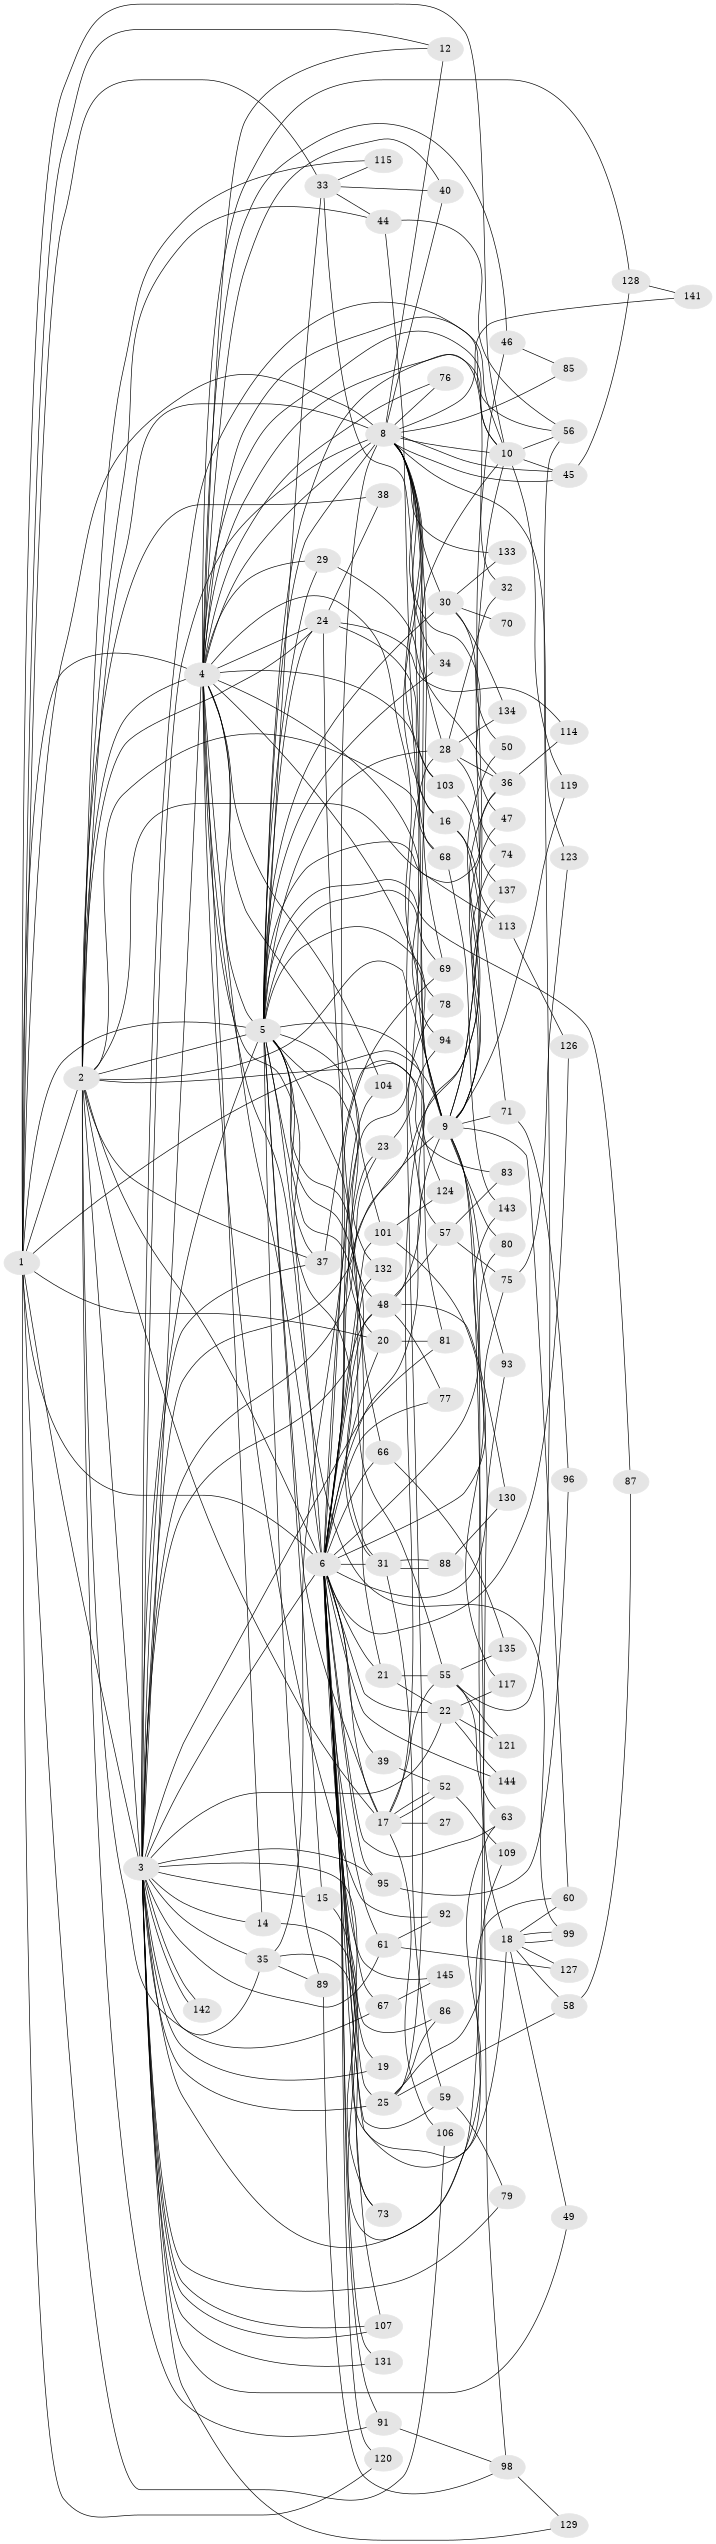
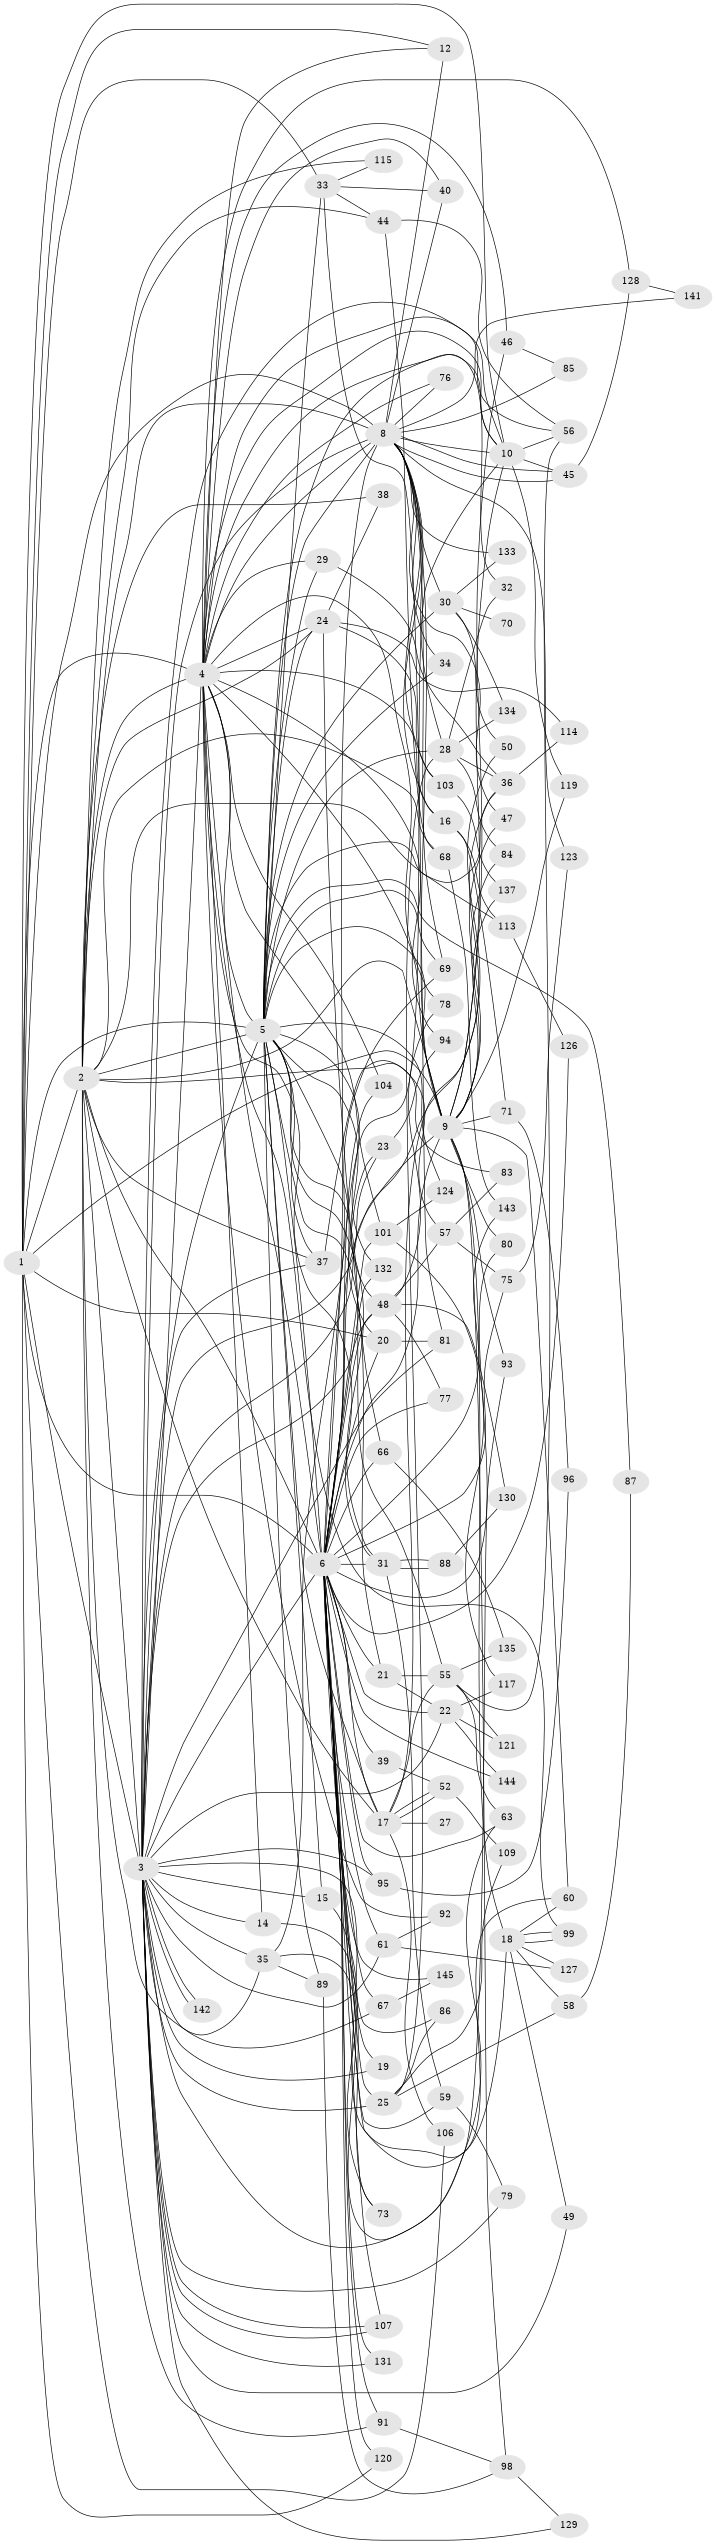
  graph {
    rankdir=LR
    node [color=gray90 style=filled]
    1 [super="+111"]
    2 [super="+54"]
    3 [super="+51"]
    4 [super="+116"]
    5 [super="+11"]
    6 [super="+7"]
    8 [super="+110"]
    9 [super="+74"]
    10 [super="+136"]
    12 [super="+13"]
    20 [super="+65"]
    33 [super="+102"]
    106
    120
    17 [super="+26"]
    24 [super="+72"]
    35 [super="+64"]
    37 [super="+118"]
    38
    44
    57
    68
    91 [super="+108"]
    113
    115
    14 [super="+43"]
    15
    19
    22 [super="+42"]
    23
    25 [super="+62"]
    48 [super="+122"]
    49
    60
    61
    67
    79
    81 [super="+139"]
    93
    95
    107 [super="+140"]
    129
    131
    142
    16
    29
    31 [super="+41"]
    32
    40
    46
    56 [super="+82"]
    76
    78
    92
    94
    99
    101
    104
    128
    21
    28 [super="+112"]
    30
    34
    36 [super="+53"]
    55 [super="+125"]
    69 [super="+105"]
    87
    89 [super="+100"]
    124
    132
    18 [super="+138"]
    39
    59
    63
    66
    75
    77
    80
    86
    126
    143
    144
    145
    45 [super="+90"]
    47
    85
    103
    123
    133
    141
    71
-   84 [label=74]
+   84
    98
    119
    137
    27
    50
    52 [super="+97"]
    114
    83
    73
    117
    121
    58
    109
    130
    127
    96
    88
    134
    70
    135
    1 -- 2
    1 -- 3 [weight=2]
    1 -- 4
    1 -- 5
    1 -- 6 [weight=2]
    1 -- 8
    1 -- 9
    1 -- 10
    1 -- 12
    1 -- 20
    1 -- 33
    1 -- 106
    1 -- 120
    2 -- 3
    2 -- 4 [weight=2]
    2 -- 5
    2 -- 6 [weight=2]
    2 -- 8
    2 -- 9
    2 -- 17
    2 -- 24
    2 -- 35
    2 -- 37
    2 -- 38
    2 -- 44
    2 -- 57
    2 -- 68
    2 -- 91
    2 -- 113
    2 -- 115
    3 -- 4
    3 -- 5 [weight=2]
    3 -- 6 [weight=2]
    3 -- 8
    3 -- 9
    3 -- 10
    3 -- 35 [weight=2]
    3 -- 37
    3 -- 14
    3 -- 15
    3 -- 19
    3 -- 22
    3 -- 23
    3 -- 25
    3 -- 48
    3 -- 49
    3 -- 60
    3 -- 61
    3 -- 67
    3 -- 79
    3 -- 81
    3 -- 93
    3 -- 95
    3 -- 107
    3 -- 107
    3 -- 129
    3 -- 131
    3 -- 142
    3 -- 142
    4 -- 5 [weight=2]
    4 -- 6 [weight=2]
    4 -- 8
    4 -- 9
    4 -- 10
    4 -- 12
    4 -- 24
    4 -- 14 [weight=2]
    4 -- 16
    4 -- 29
    4 -- 31
    4 -- 32
    4 -- 40
    4 -- 46
    4 -- 56
    4 -- 76
    4 -- 78
    4 -- 92
    4 -- 94
    4 -- 99
    4 -- 101
    4 -- 104
    4 -- 128
    5 -- 6 [weight=2]
    5 -- 8
    5 -- 9
    5 -- 10
    5 -- 20
    5 -- 33
    5 -- 17
    5 -- 24
    5 -- 37
    5 -- 15
    5 -- 48
    5 -- 29
    5 -- 31
    5 -- 21
    5 -- 28
    5 -- 30
    5 -- 34
    5 -- 36
    5 -- 55
    5 -- 69
    5 -- 87
    5 -- 89
    5 -- 124
    5 -- 132
    6 -- 8 [weight=2]
    6 -- 9 [weight=3]
    6 -- 10 [weight=2]
    6 -- 20
    6 -- 120
    6 -- 17
    6 -- 91 [weight=2]
    6 -- 19
    6 -- 22
    6 -- 23
    6 -- 25 [weight=2]
    6 -- 48
    6 -- 61
    6 -- 67
    6 -- 95
    6 -- 107
    6 -- 131
    6 -- 31
    6 -- 101
    6 -- 104
    6 -- 21
    6 -- 36
    6 -- 132
    6 -- 18
    6 -- 39 [weight=2]
    6 -- 59
    6 -- 63
    6 -- 66
    6 -- 75
    6 -- 77
    6 -- 80
    6 -- 86
    6 -- 126
    6 -- 143
    6 -- 144
    6 -- 145
    8 -- 9
    8 -- 10
    8 -- 12
    8 -- 16
    8 -- 40
    8 -- 76
    8 -- 28
    8 -- 30
    8 -- 34
    8 -- 69
    8 -- 45
    8 -- 45
    8 -- 47
    8 -- 85
    8 -- 103
    8 -- 123
    8 -- 133
    8 -- 141
    9 -- 10
    9 -- 60
    9 -- 93
    9 -- 46
    9 -- 18
    9 -- 80
    9 -- 47
    9 -- 71
    9 -- 84
    9 -- 98
    9 -- 119
    9 -- 137
    10 -- 56
    10 -- 45
    10 -- 119
    20 -- 81
    33 -- 44
    33 -- 115
    33 -- 81
    33 -- 40
    17 -- 106
    17 -- 55
    17 -- 27 [weight=2]
    17 -- 50
    17 -- 52
    17 -- 52
    24 -- 38
    24 -- 66
    24 -- 103
    24 -- 114
    35 -- 69
    35 -- 89
    35 -- 63
    37 -- 83
    44 -- 68
    44 -- 56
    57 -- 75
    57 -- 83
    68 -- 143
    91 -- 98
    113 -- 126
    14 -- 73
    15 -- 73
    22 -- 144
    22 -- 117
    22 -- 121
    23 -- 94
    25 -- 28
    25 -- 86
    25 -- 58
    25 -- 109
    48 -- 57
    48 -- 78
    48 -- 77
    48 -- 130
    61 -- 92
    61 -- 127
    67 -- 145
    95 -- 96
    16 -- 113
    16 -- 71
    29 -- 36
    31 -- 59
    31 -- 88
    31 -- 88
    46 -- 85
    101 -- 124
    101 -- 117
    128 -- 141
    21 -- 22
    21 -- 55
    28 -- 32
    28 -- 36
    28 -- 84
    28 -- 134
    30 -- 133
    30 -- 50
    30 -- 134
    30 -- 70
    36 -- 114
    55 -- 56
    55 -- 63
    55 -- 121
    55 -- 135
    89 -- 98
    18 -- 49
    18 -- 60
    18 -- 99
    18 -- 99
    18 -- 58
    18 -- 127
    39 -- 52
    59 -- 79
    66 -- 135
    75 -- 123
    45 -- 128
    103 -- 137
    71 -- 96
    98 -- 129
    52 -- 109
    58 -- 87
    88 -- 130
  }
